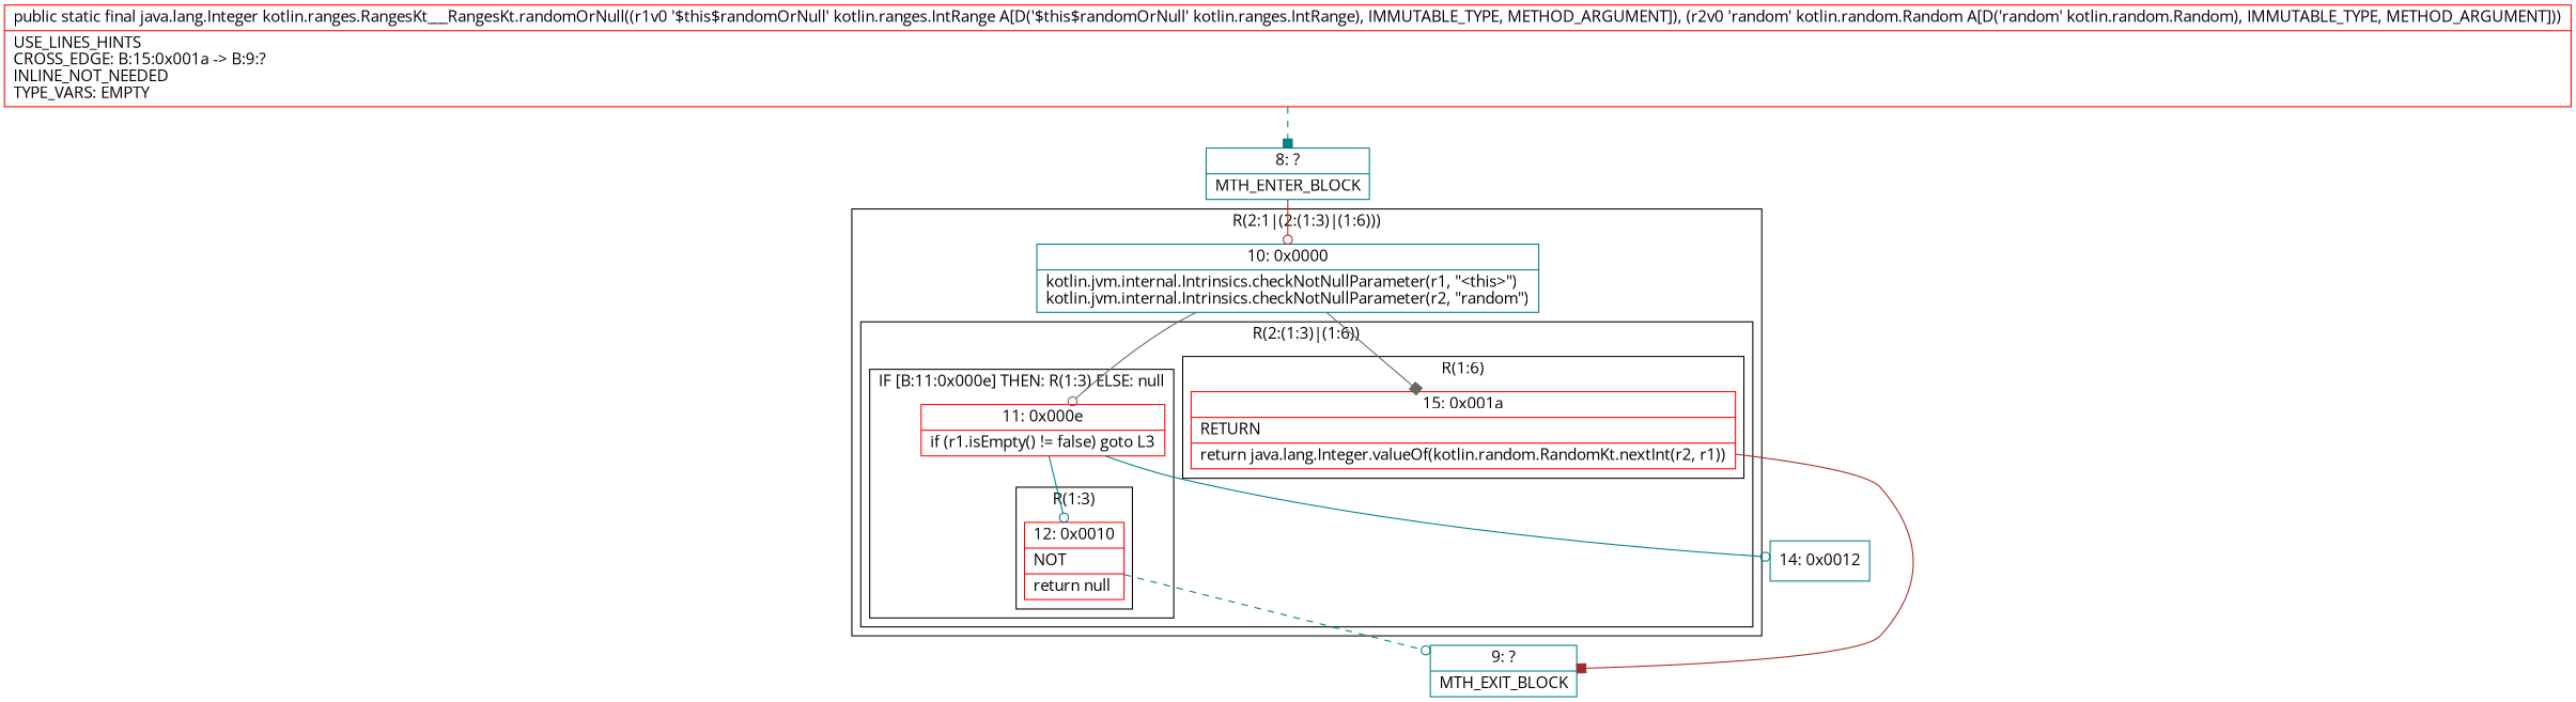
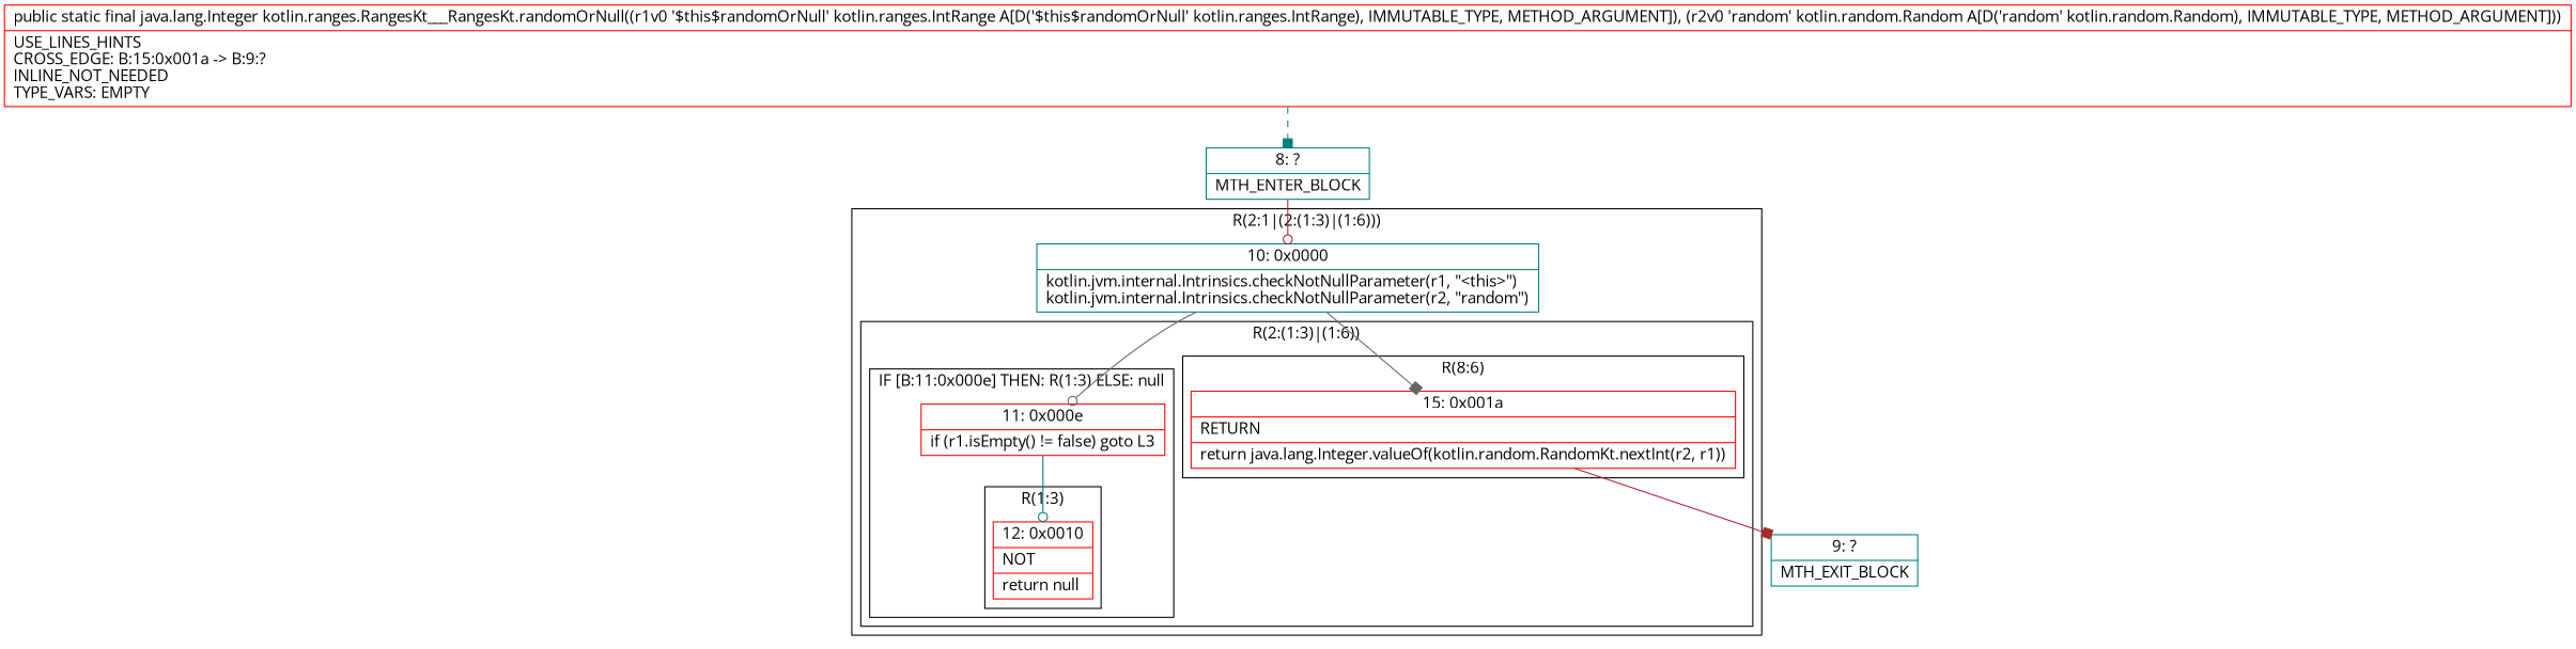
  digraph {
    fontname="Open Sans"
    node [color=red fontname="Open Sans" shape=record]
    edge [arrowhead=odot color=teal fontname="Open Sans" style=solid]
    n1 [label="{12\:\ 0x0010|NOT\l|return null\l}"]
    n2 [label="{11\:\ 0x000e|if (r1.isEmpty() != false) goto L3\l}"]
    n3 [label="{15\:\ 0x001a|RETURN\l|return java.lang.Integer.valueOf(kotlin.random.RandomKt.nextInt(r2, r1))\l}"]
    n4 [color=teal label="{10\:\ 0x0000|kotlin.jvm.internal.Intrinsics.checkNotNullParameter(r1, \"\<this\>\")\lkotlin.jvm.internal.Intrinsics.checkNotNullParameter(r2, \"random\")\l}"]
    n5 [color=teal label="{9\:\ ?|MTH_EXIT_BLOCK\l}"]
-   n6 [color=teal label="{14\:\ 0x0012}"]
    n7 [color=teal label="{8\:\ ?|MTH_ENTER_BLOCK\l}"]
    n8 [label="{public static final java.lang.Integer kotlin.ranges.RangesKt___RangesKt.randomOrNull((r1v0 '$this$randomOrNull' kotlin.ranges.IntRange A[D('$this$randomOrNull' kotlin.ranges.IntRange), IMMUTABLE_TYPE, METHOD_ARGUMENT]), (r2v0 'random' kotlin.random.Random A[D('random' kotlin.random.Random), IMMUTABLE_TYPE, METHOD_ARGUMENT]))  | USE_LINES_HINTS\lCROSS_EDGE: B:15:0x001a \-\> B:9:?\lINLINE_NOT_NEEDED\lTYPE_VARS: EMPTY\l}"]
    subgraph cluster_1 {
      label="R(2:1|(2:(1:3)|(1:6)))"
      n4
      subgraph cluster_2 {
        label="R(2:(1:3)|(1:6))"
        subgraph cluster_3 {
          label="IF [B:11:0x000e] THEN: R(1:3) ELSE: null"
          n2
          subgraph cluster_4 {
            label="R(1:3)"
            n1
          }
        }
        subgraph cluster_5 {
-         label="R(1:6)"
+         label="R(8:6)"
          n3
        }
      }
    }
-   n1 -> n5 [style=dashed]
    n2 -> n1
-   n2 -> n6
    n3 -> n5 [arrowhead=box color=brown]
    n4 -> n2 [color=gray40]
    n4 -> n3 [arrowhead=box color=gray40]
    n7 -> n4 [color=brown]
    n8 -> n7 [arrowhead=box style=dashed]
  }
